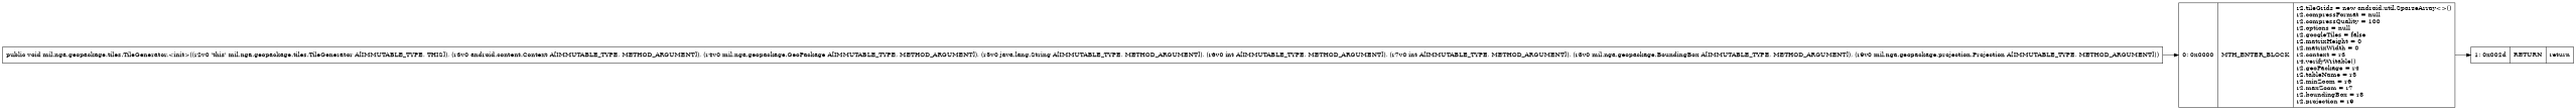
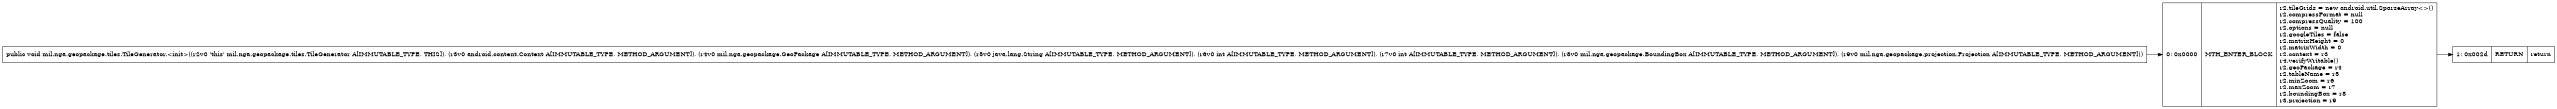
  digraph {
    rankdir=LR
    node [shape=record]
-   n1 [label="{0\:\ 0x0000|MTH_ENTER_BLOCK\l|r2.tileGrids = new android.util.SparseArray\<\>()\lr2.compressFormat = null\lr2.compressQuality = 100\lr2.options = null\lr2.googleTiles = false\lr2.matrixHeight = 0\lr2.matrixWidth = 0\lr2.context = r3\lr4.verifyWritable()\lr2.geoPackage = r4\lr2.tableName = r5\lr2.minZoom = r6\lr2.maxZoom = r7\lr2.boundingBox = r8\lr2.projection = r9\l}"]
+   n1 [label="{0\:\ 0x0000|MTH_ENTER_BLOCK\l|r2.tileGrids = new android.util.SparseArray\<\>()\lr2.compressFormat = null\lr2.compressQuality = 100\lr2.options = null\lr2.googleTiles = false\lr2.matrixHeight = 0\lr2.matrixWidth = 0\lr2.context = r3\lr4.verifyWritable()\lr2.geoPackage = r4\lr2.tableName = r5\lr2.minZoom = r6\lr2.maxZoom = r7\lr2.boundingBox = r8\lr3.projection = r9\l}"]
    n2 [label="{1\:\ 0x002d|RETURN\l|return\l}"]
    n3 [label="{public void mil.nga.geopackage.tiles.TileGenerator.\<init\>((r2v0 'this' mil.nga.geopackage.tiles.TileGenerator A[IMMUTABLE_TYPE, THIS]), (r3v0 android.content.Context A[IMMUTABLE_TYPE, METHOD_ARGUMENT]), (r4v0 mil.nga.geopackage.GeoPackage A[IMMUTABLE_TYPE, METHOD_ARGUMENT]), (r5v0 java.lang.String A[IMMUTABLE_TYPE, METHOD_ARGUMENT]), (r6v0 int A[IMMUTABLE_TYPE, METHOD_ARGUMENT]), (r7v0 int A[IMMUTABLE_TYPE, METHOD_ARGUMENT]), (r8v0 mil.nga.geopackage.BoundingBox A[IMMUTABLE_TYPE, METHOD_ARGUMENT]), (r9v0 mil.nga.geopackage.projection.Projection A[IMMUTABLE_TYPE, METHOD_ARGUMENT])) }"]
    n1 -> n2
    n3 -> n1
  }
